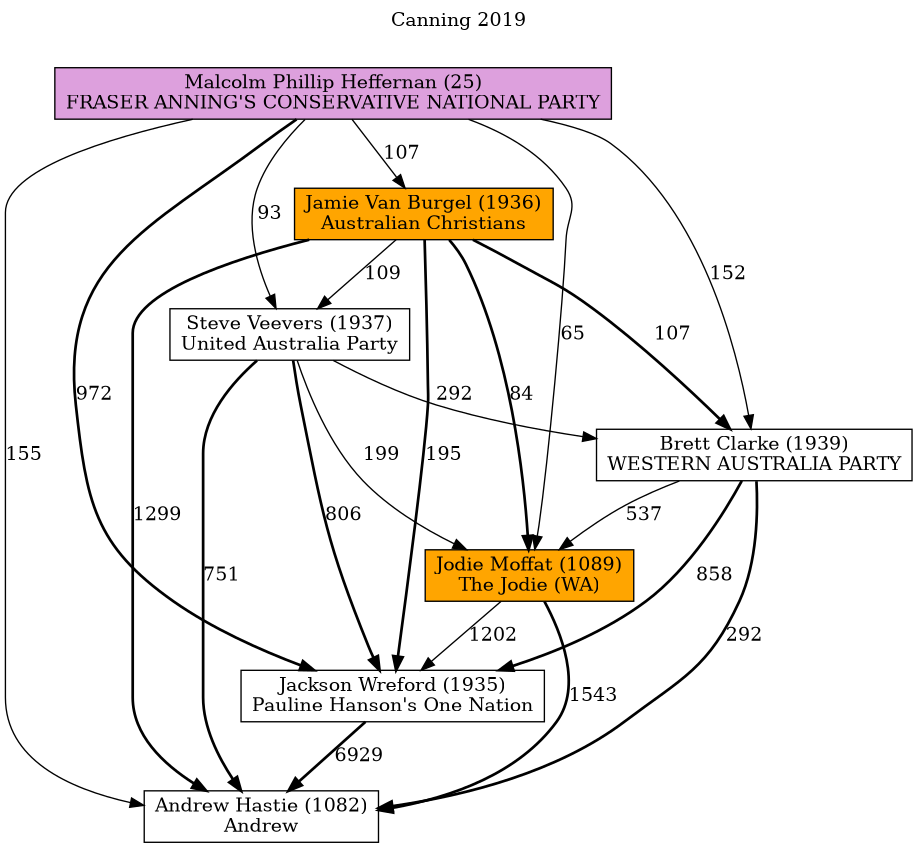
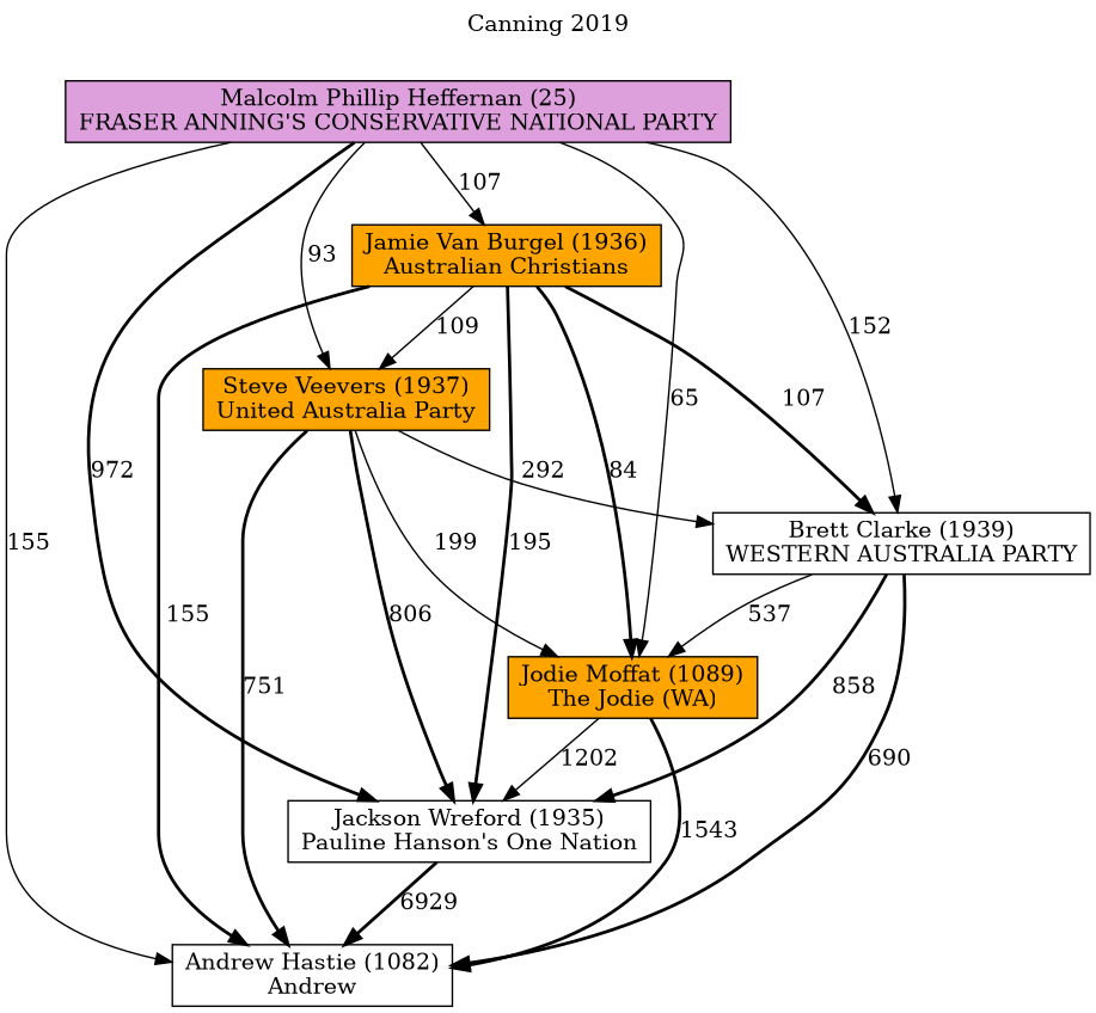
  digraph {
    label="Canning 2019"
    labelloc=t
    mclimit=10
    node [fillcolor=white shape=box style=filled]
    edge [style=bold]
    n1 [label="Andrew Hastie (1082)\nAndrew"]
    n2 [label="Jackson Wreford (1935)\nPauline Hanson's One Nation"]
    n3 [fillcolor=orange label="Jodie Moffat (1089)\nThe Jodie (WA)"]
    n4 [label="Brett Clarke (1939)\nWESTERN AUSTRALIA PARTY"]
-   n5 [label="Steve Veevers (1937)\nUnited Australia Party"]
+   n5 [fillcolor=orange label="Steve Veevers (1937)\nUnited Australia Party"]
    n6 [fillcolor=orange label="Jamie Van Burgel (1936)\nAustralian Christians"]
    n7 [fillcolor=plum label="Malcolm Phillip Heffernan (25)\nFRASER ANNING'S CONSERVATIVE NATIONAL PARTY"]
    n2 -> n1 [label=6929]
    n3 -> n1 [label=1543]
    n3 -> n2 [label=1202 style=solid]
-   n4 -> n1 [label=292]
+   n4 -> n1 [label=690]
    n4 -> n2 [label=858]
    n4 -> n3 [label=537 style=solid]
    n5 -> n1 [label=751]
    n5 -> n2 [label=806]
    n5 -> n3 [label=199 style=solid]
    n5 -> n4 [label=292 style=solid]
-   n6 -> n1 [label=1299]
+   n6 -> n1 [label=155]
    n6 -> n2 [label=195]
    n6 -> n3 [label=84]
    n6 -> n4 [label=107]
    n6 -> n5 [label=109 style=solid]
    n7 -> n1 [label=155 style=solid]
    n7 -> n2 [label=972]
    n7 -> n3 [label=65 style=solid]
    n7 -> n4 [label=152 style=solid]
    n7 -> n5 [label=93 style=solid]
    n7 -> n6 [label=107 style=solid]
  }
